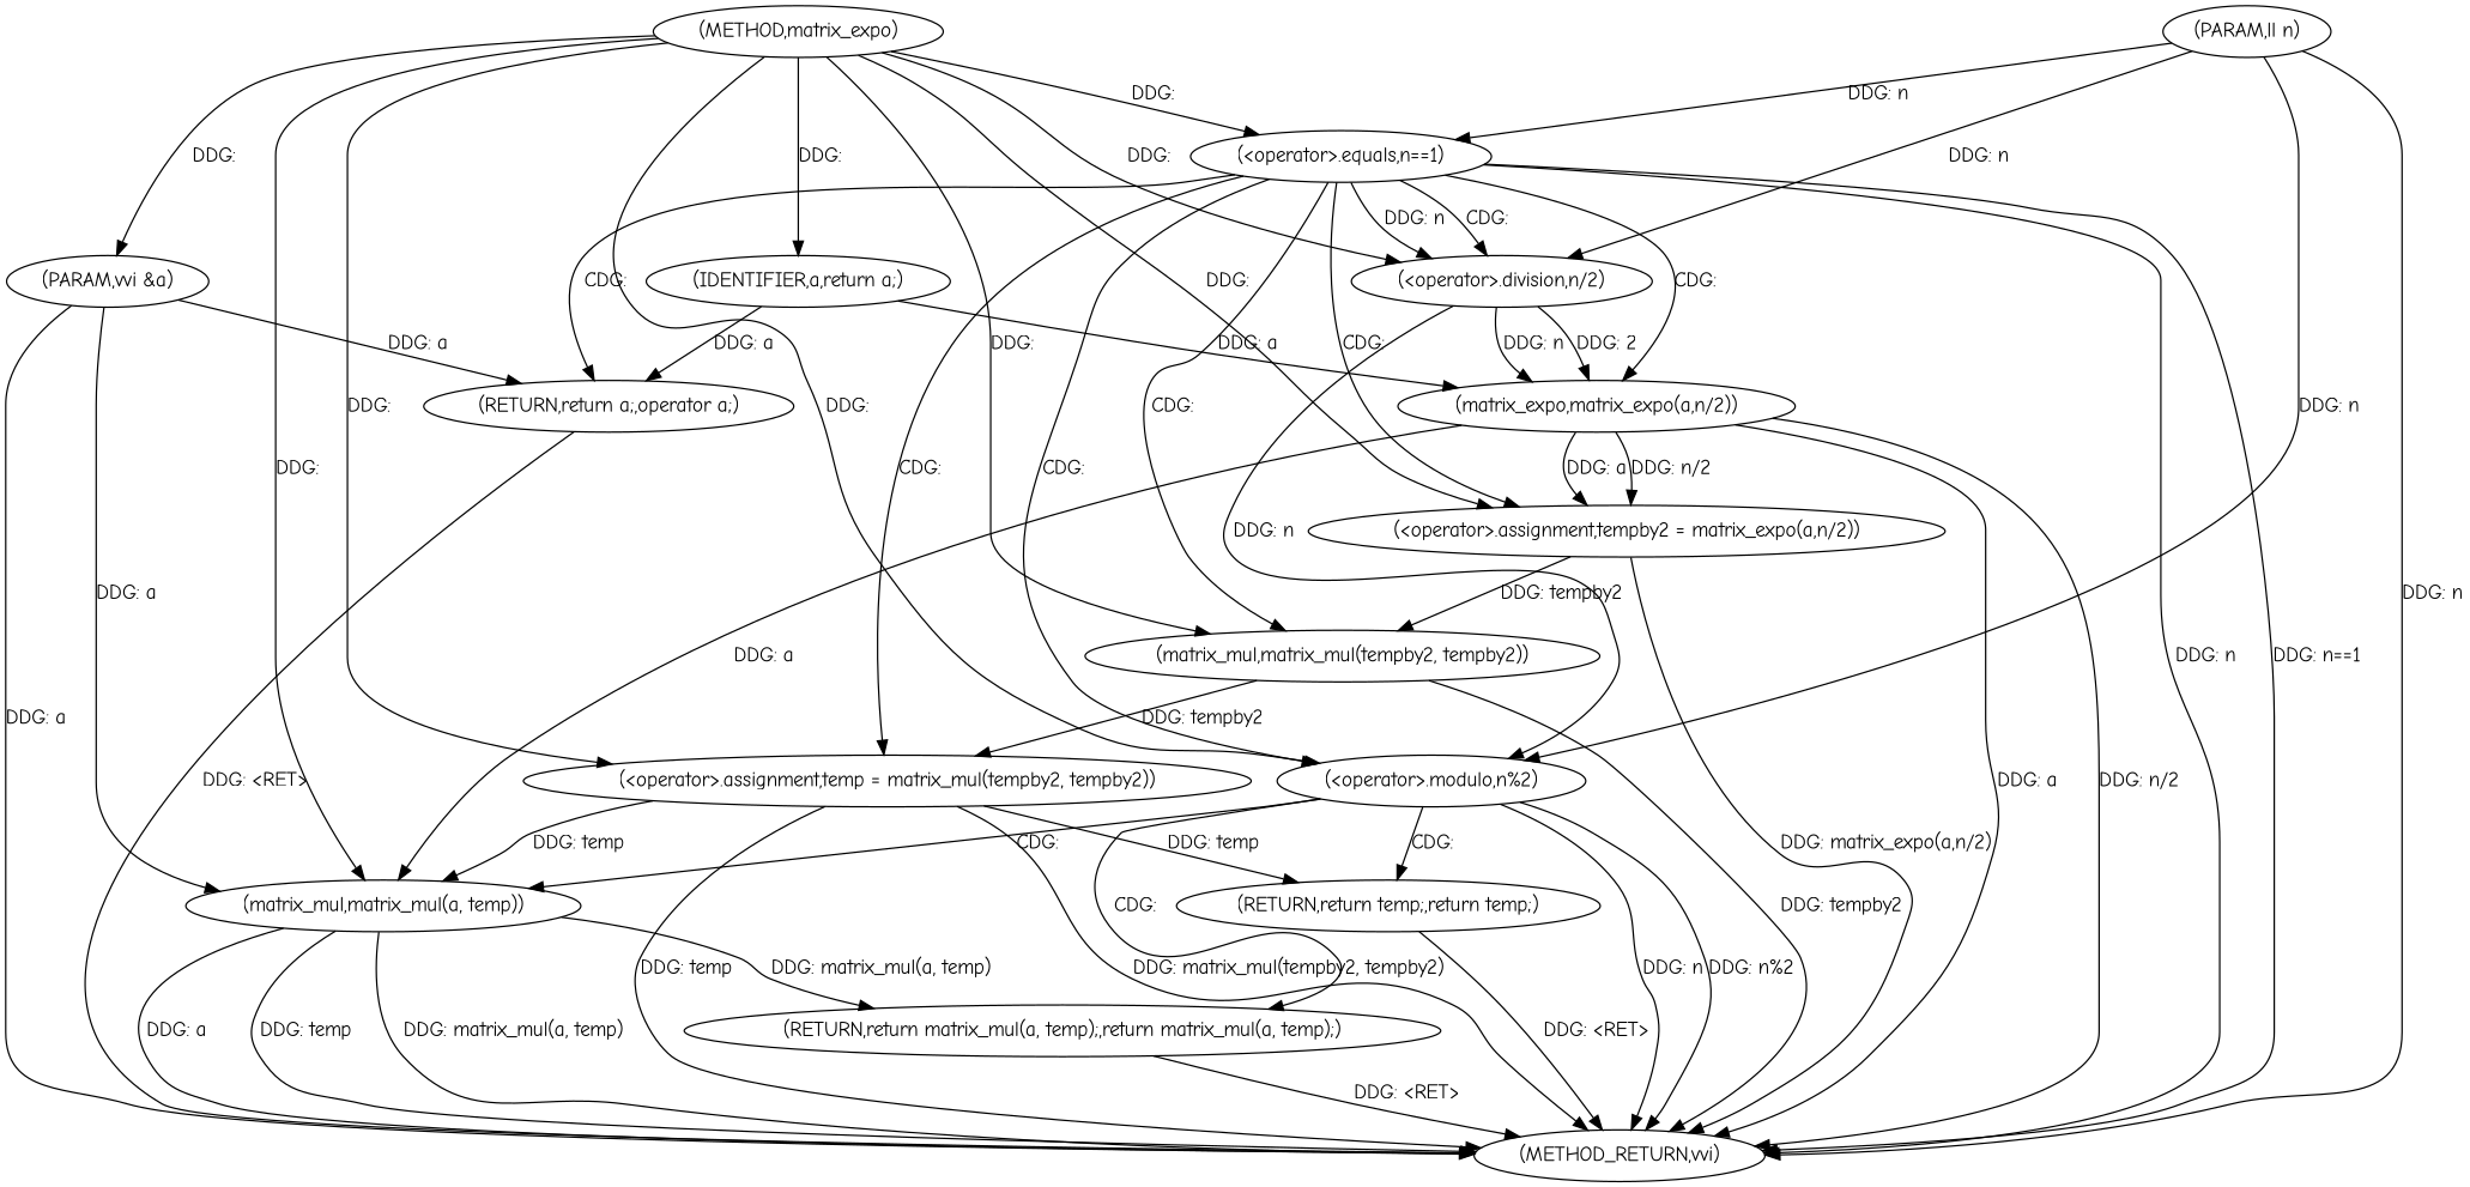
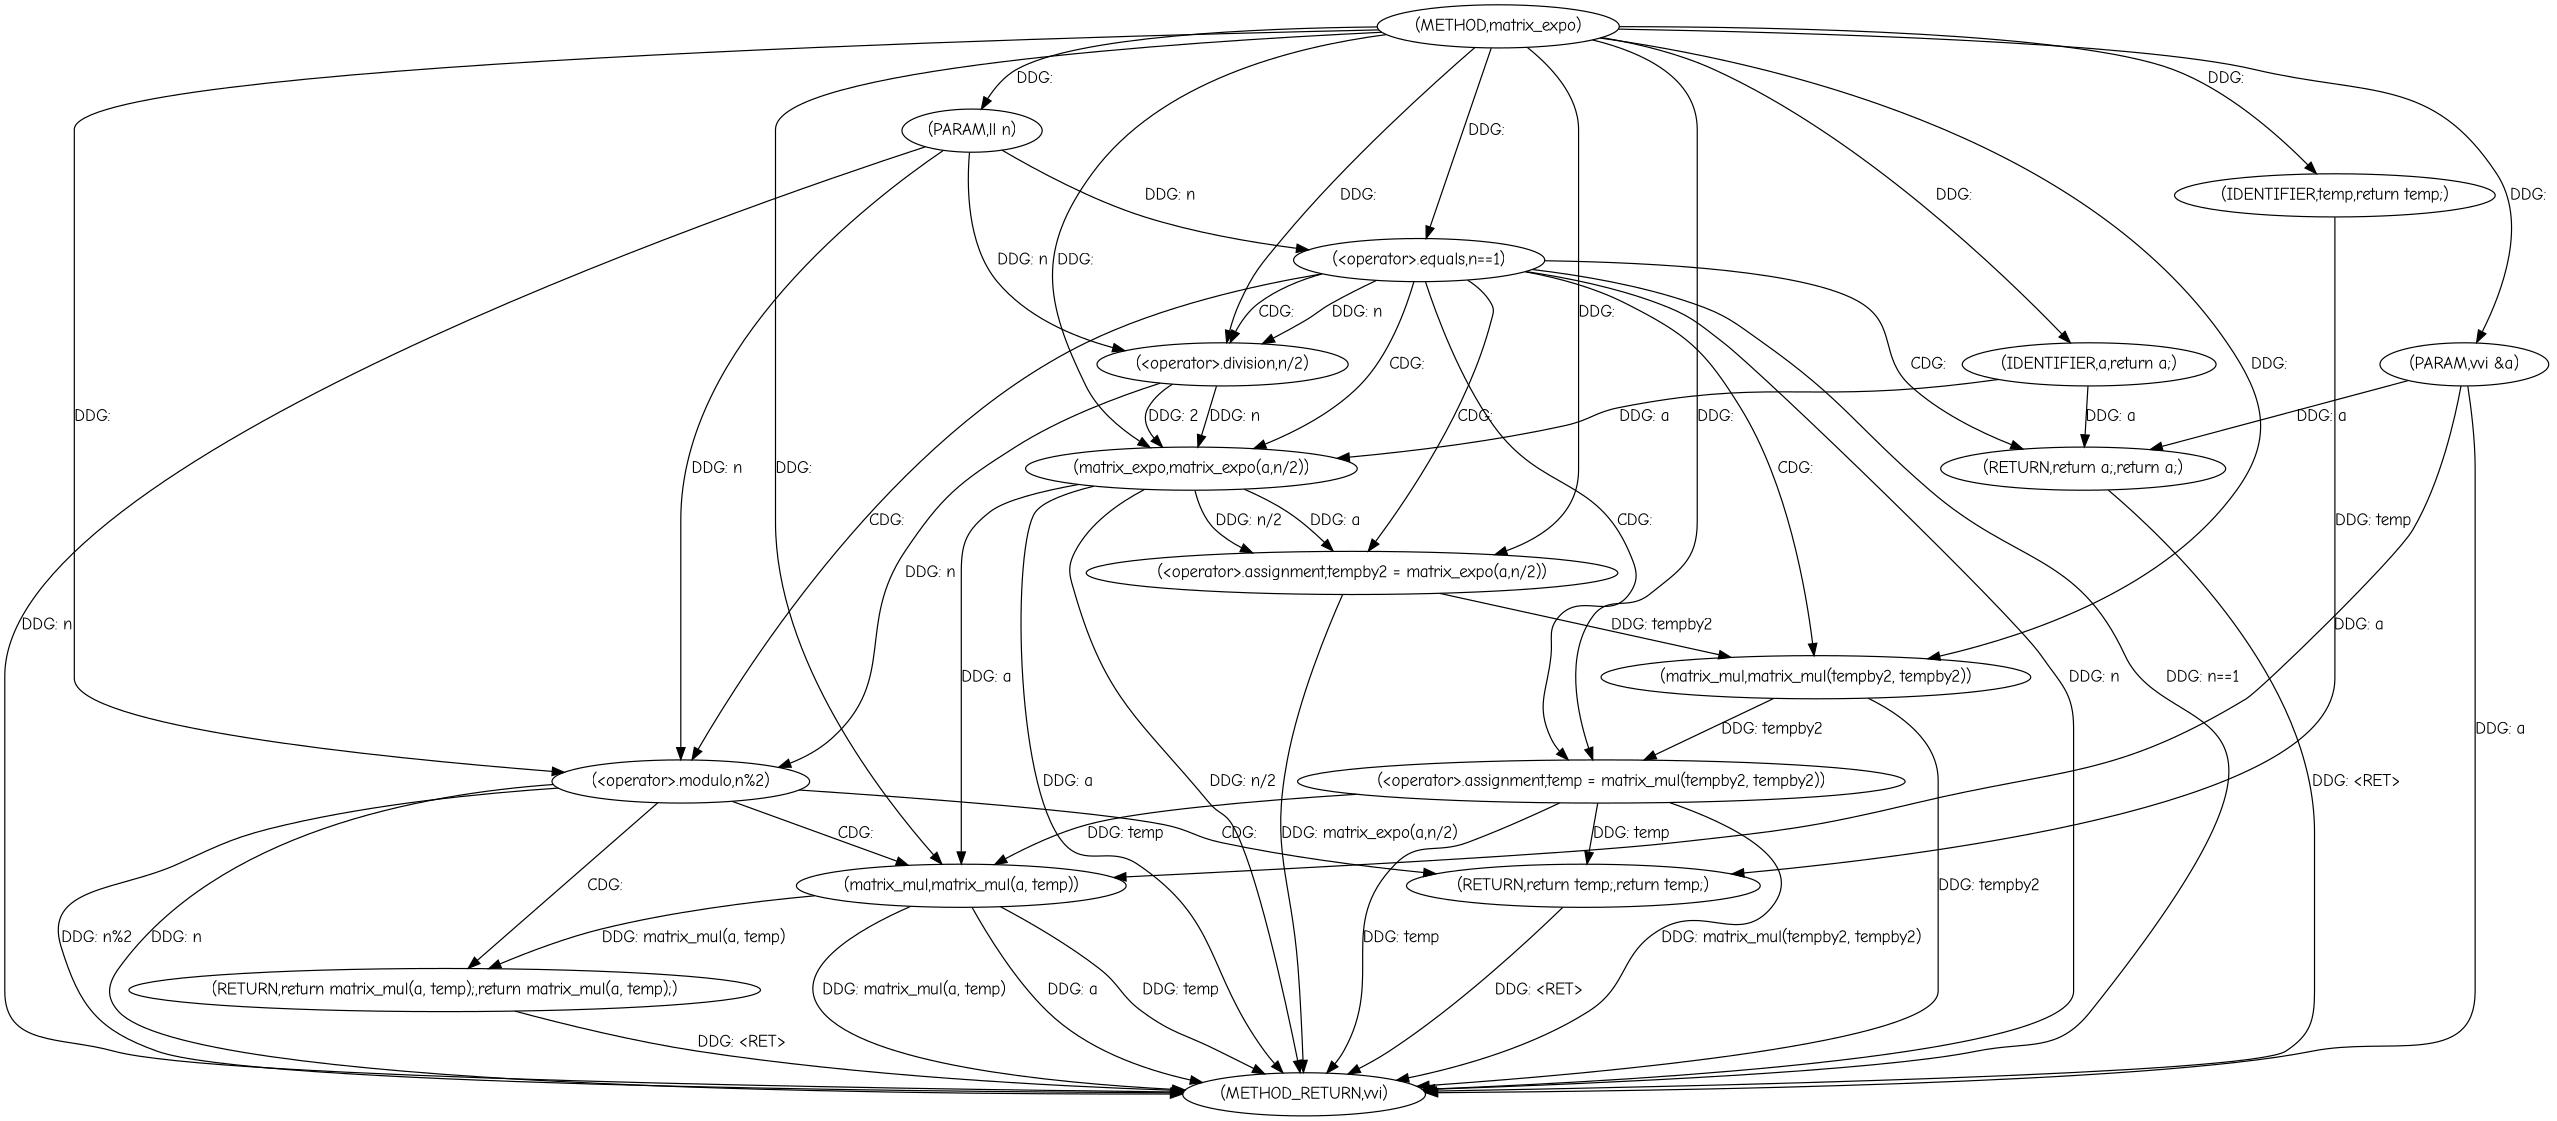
  digraph {
    fontname="Comic Neue"
    node [fontname="Comic Neue"]
    edge [fontname="Comic Neue"]
    n1 [label="(METHOD,matrix_expo)"]
    n2 [label="(PARAM,vvi &a)"]
    n3 [label="(PARAM,ll n)"]
    n4 [label="(<operator>.assignment,tempby2 = matrix_expo(a,n/2))"]
    n5 [label="(<operator>.assignment,temp = matrix_mul(tempby2, tempby2))"]
    n6 [label="(<operator>.equals,n==1)"]
    n7 [label="(<operator>.modulo,n%2)"]
    n8 [label="(IDENTIFIER,a,return a;)"]
    n9 [label="(matrix_expo,matrix_expo(a,n/2))"]
    n10 [label="(matrix_mul,matrix_mul(tempby2, tempby2))"]
    n11 [label="(matrix_mul,matrix_mul(a, temp))"]
    n12 [label="(<operator>.division,n/2)"]
+   n13 [label="(IDENTIFIER,temp,return temp;)"]
    n14 [label="(METHOD_RETURN,vvi)"]
-   n15 [label="(RETURN,return a;,operator a;)"]
+   n15 [label="(RETURN,return a;,return a;)"]
    n16 [label="(RETURN,return temp;,return temp;)"]
    n17 [label="(RETURN,return matrix_mul(a, temp);,return matrix_mul(a, temp);)"]
    n1 -> n2 [label="DDG: "]
+   n1 -> n3 [label="DDG: "]
    n1 -> n4 [label="DDG: "]
    n1 -> n5 [label="DDG: "]
    n1 -> n6 [label="DDG: "]
    n1 -> n7 [label="DDG: "]
    n1 -> n8 [label="DDG: "]
+   n1 -> n9 [label="DDG: "]
    n1 -> n10 [label="DDG: "]
    n1 -> n11 [label="DDG: "]
    n1 -> n12 [label="DDG: "]
+   n1 -> n13 [label="DDG: "]
    n2 -> n11 [label="DDG: a"]
    n2 -> n14 [label="DDG: a"]
    n2 -> n15 [label="DDG: a"]
    n3 -> n6 [label="DDG: n"]
    n3 -> n7 [label="DDG: n"]
    n3 -> n12 [label="DDG: n"]
    n3 -> n14 [label="DDG: n"]
    n4 -> n10 [label="DDG: tempby2"]
    n4 -> n14 [label="DDG: matrix_expo(a,n/2)"]
    n5 -> n11 [label="DDG: temp"]
    n5 -> n14 [label="DDG: temp"]
    n5 -> n14 [label="DDG: matrix_mul(tempby2, tempby2)"]
    n5 -> n16 [label="DDG: temp"]
    n6 -> n4 [label="CDG: "]
    n6 -> n5 [label="CDG: "]
    n6 -> n7 [label="CDG: "]
    n6 -> n9 [label="CDG: "]
    n6 -> n10 [label="CDG: "]
    n6 -> n12 [label="DDG: n"]
    n6 -> n12 [label="CDG: "]
    n6 -> n14 [label="DDG: n"]
    n6 -> n14 [label="DDG: n==1"]
    n6 -> n15 [label="CDG: "]
    n7 -> n11 [label="CDG: "]
    n7 -> n14 [label="DDG: n"]
    n7 -> n14 [label="DDG: n%2"]
    n7 -> n16 [label="CDG: "]
    n7 -> n17 [label="CDG: "]
    n8 -> n9 [label="DDG: a"]
    n8 -> n15 [label="DDG: a"]
    n9 -> n4 [label="DDG: a"]
    n9 -> n4 [label="DDG: n/2"]
    n9 -> n11 [label="DDG: a"]
    n9 -> n14 [label="DDG: a"]
    n9 -> n14 [label="DDG: n/2"]
    n10 -> n5 [label="DDG: tempby2"]
    n10 -> n14 [label="DDG: tempby2"]
    n11 -> n14 [label="DDG: a"]
    n11 -> n14 [label="DDG: temp"]
    n11 -> n14 [label="DDG: matrix_mul(a, temp)"]
    n11 -> n17 [label="DDG: matrix_mul(a, temp)"]
    n12 -> n7 [label="DDG: n"]
    n12 -> n9 [label="DDG: n"]
    n12 -> n9 [label="DDG: 2"]
+   n13 -> n16 [label="DDG: temp"]
    n15 -> n14 [label="DDG: <RET>"]
    n16 -> n14 [label="DDG: <RET>"]
    n17 -> n14 [label="DDG: <RET>"]
  }
